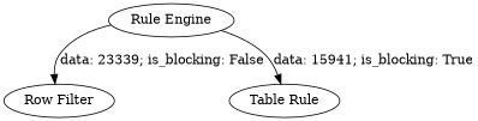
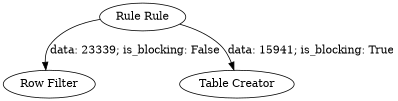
  digraph {
    rankdir=TB
    n1 [label="Row Filter"]
-   n2 [label="Rule Engine"]
-   n3 [label="Table Rule"]
+   n2 [label="Rule Rule"]
+   n3 [label="Table Creator"]
    n2 -> n1 [label="data: 23339; is_blocking: False"]
    n2 -> n3 [label="data: 15941; is_blocking: True"]
  }
